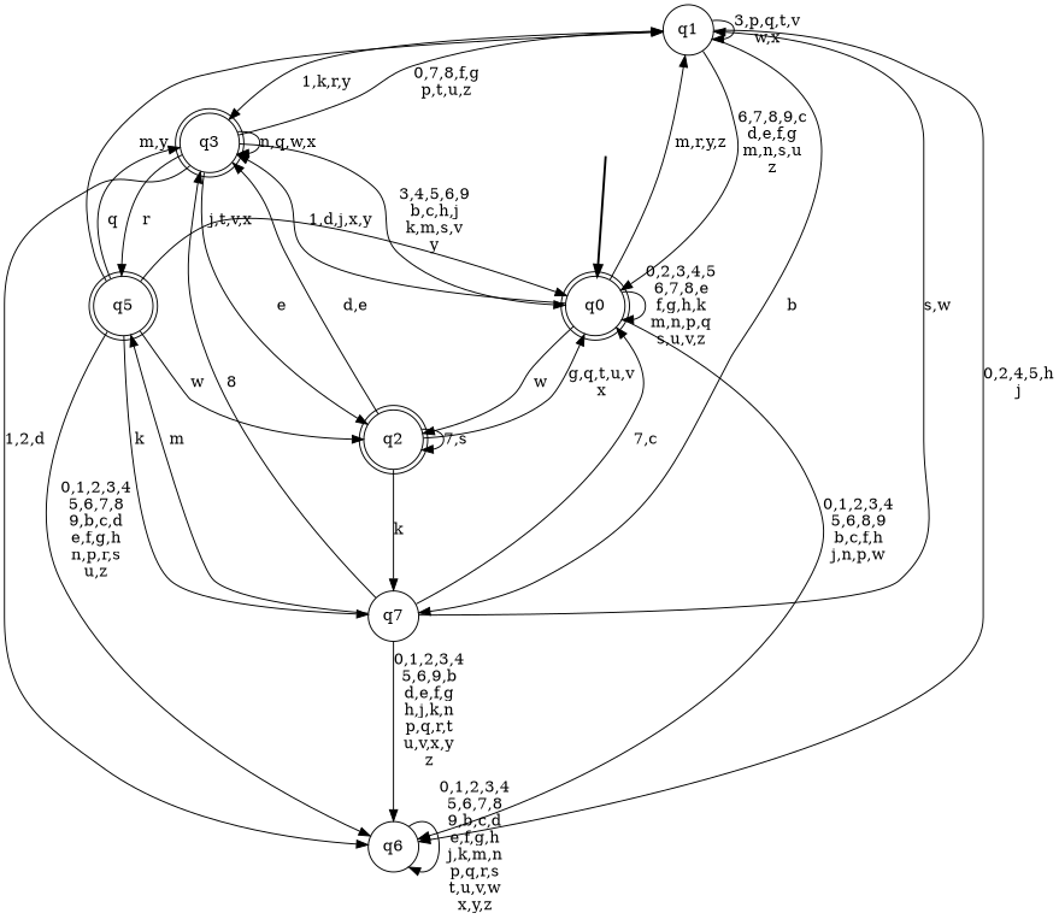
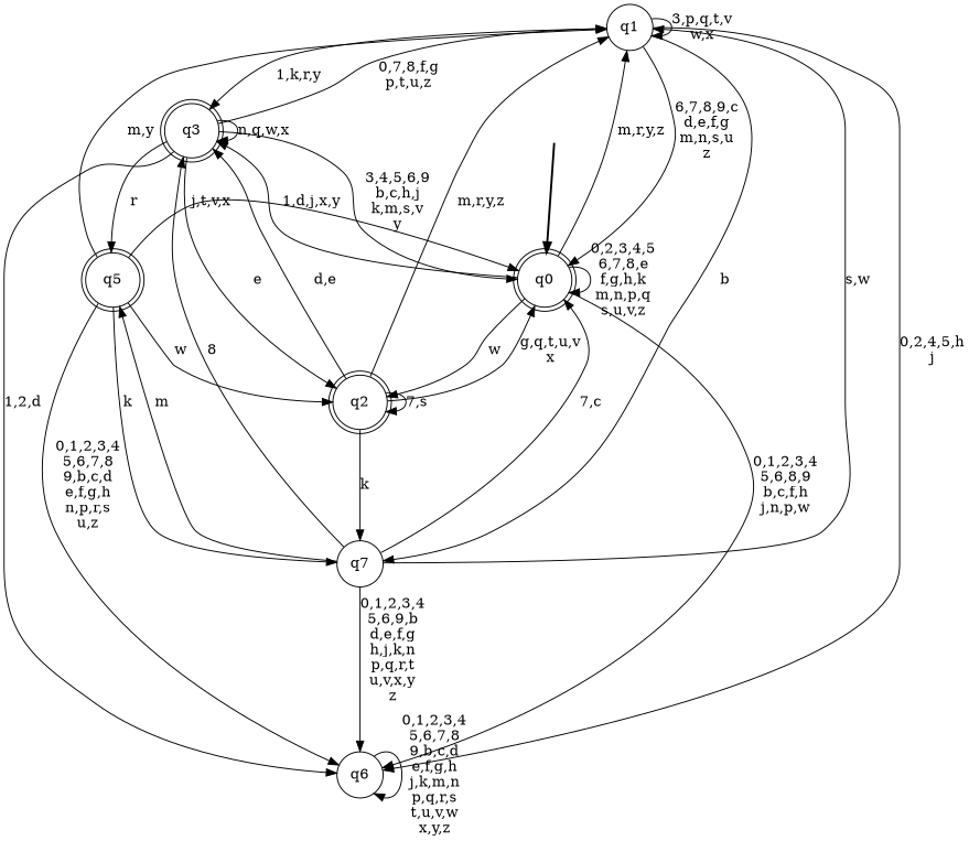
  digraph {
    rankdir=TB
    node [shape=doublecircle style="rounded,filled" color=black fillcolor=white]
    __start0 [height=0 shape=none style=invis width=0 color="" fillcolor=""]
    n2 [label=q0]
    n3 [label=q1 shape=circle style=filled]
    n4 [label=q2]
    n5 [label=q3]
    n6 [label=q6 shape=circle style=filled]
    n7 [label=q7 shape=circle style=filled]
    n8 [label=q5]
    subgraph cluster_1 {
      nodesep=0.15
      ranksep=0.15
      style=invis
      __start0
      n2
    }
    __start0 -> n2 [penwidth=2]
    n2 -> n2 [label="0,2,3,4,5\n6,7,8,e\nf,g,h,k\nm,n,p,q\ns,u,v,z"]
    n2 -> n3 [label="m,r,y,z"]
    n2 -> n4 [label=w]
    n2 -> n5 [label="1,d,j,x,y"]
    n2 -> n6 [label="0,1,2,3,4\n5,6,8,9\nb,c,f,h\nj,n,p,w"]
    n3 -> n2 [label="6,7,8,9,c\nd,e,f,g\nm,n,s,u\nz"]
    n3 -> n3 [label="3,p,q,t,v\nw,x"]
    n3 -> n5 [label="1,k,r,y"]
    n3 -> n6 [label="0,2,4,5,h\nj"]
    n3 -> n7 [label=b]
    n4 -> n2 [label="g,q,t,u,v\nx"]
+   n4 -> n3 [label="m,r,y,z"]
    n4 -> n4 [label="7,s"]
    n4 -> n5 [label="d,e"]
    n4 -> n7 [label=k]
    n5 -> n2 [label="3,4,5,6,9\nb,c,h,j\nk,m,s,v\ny"]
    n5 -> n3 [label="0,7,8,f,g\np,t,u,z"]
    n5 -> n4 [label=e]
    n5 -> n5 [label="n,q,w,x"]
    n5 -> n6 [label="1,2,d"]
    n5 -> n8 [label=r]
    n6 -> n6 [label="0,1,2,3,4\n5,6,7,8\n9,b,c,d\ne,f,g,h\nj,k,m,n\np,q,r,s\nt,u,v,w\nx,y,z"]
    n7 -> n2 [label="7,c"]
    n7 -> n3 [label="s,w"]
    n7 -> n5 [label=8]
    n7 -> n6 [label="0,1,2,3,4\n5,6,9,b\nd,e,f,g\nh,j,k,n\np,q,r,t\nu,v,x,y\nz"]
    n7 -> n8 [label=m]
    n8 -> n2 [label="j,t,v,x"]
    n8 -> n3 [label="m,y"]
    n8 -> n4 [label=w]
-   n8 -> n5 [label=q]
    n8 -> n6 [label="0,1,2,3,4\n5,6,7,8\n9,b,c,d\ne,f,g,h\nn,p,r,s\nu,z"]
    n8 -> n7 [label=k]
  }
